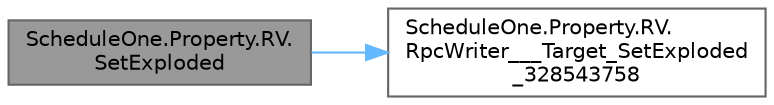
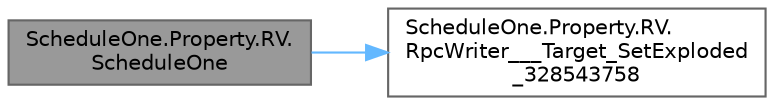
  digraph {
    rankdir=LR
    node [fontname=Helvetica fontsize=10 shape=box style=filled]
-   n1 [color=gray40 fillcolor=grey60 fontcolor=black height=0.2 label="ScheduleOne.Property.RV.\lSetExploded" width=0.4]
+   n1 [color=gray40 fillcolor=grey60 fontcolor=black height=0.2 label="ScheduleOne.Property.RV.\lScheduleOne" width=0.4]
    n2 [color=grey40 fillcolor=white height=0.2 label="ScheduleOne.Property.RV.\lRpcWriter___Target_SetExploded\l_328543758" width=0.4]
    n1 -> n2 [color=steelblue1 fontname=Helvetica fontsize=10 labelfontname=Helvetica labelfontsize=10 style=solid]
  }
